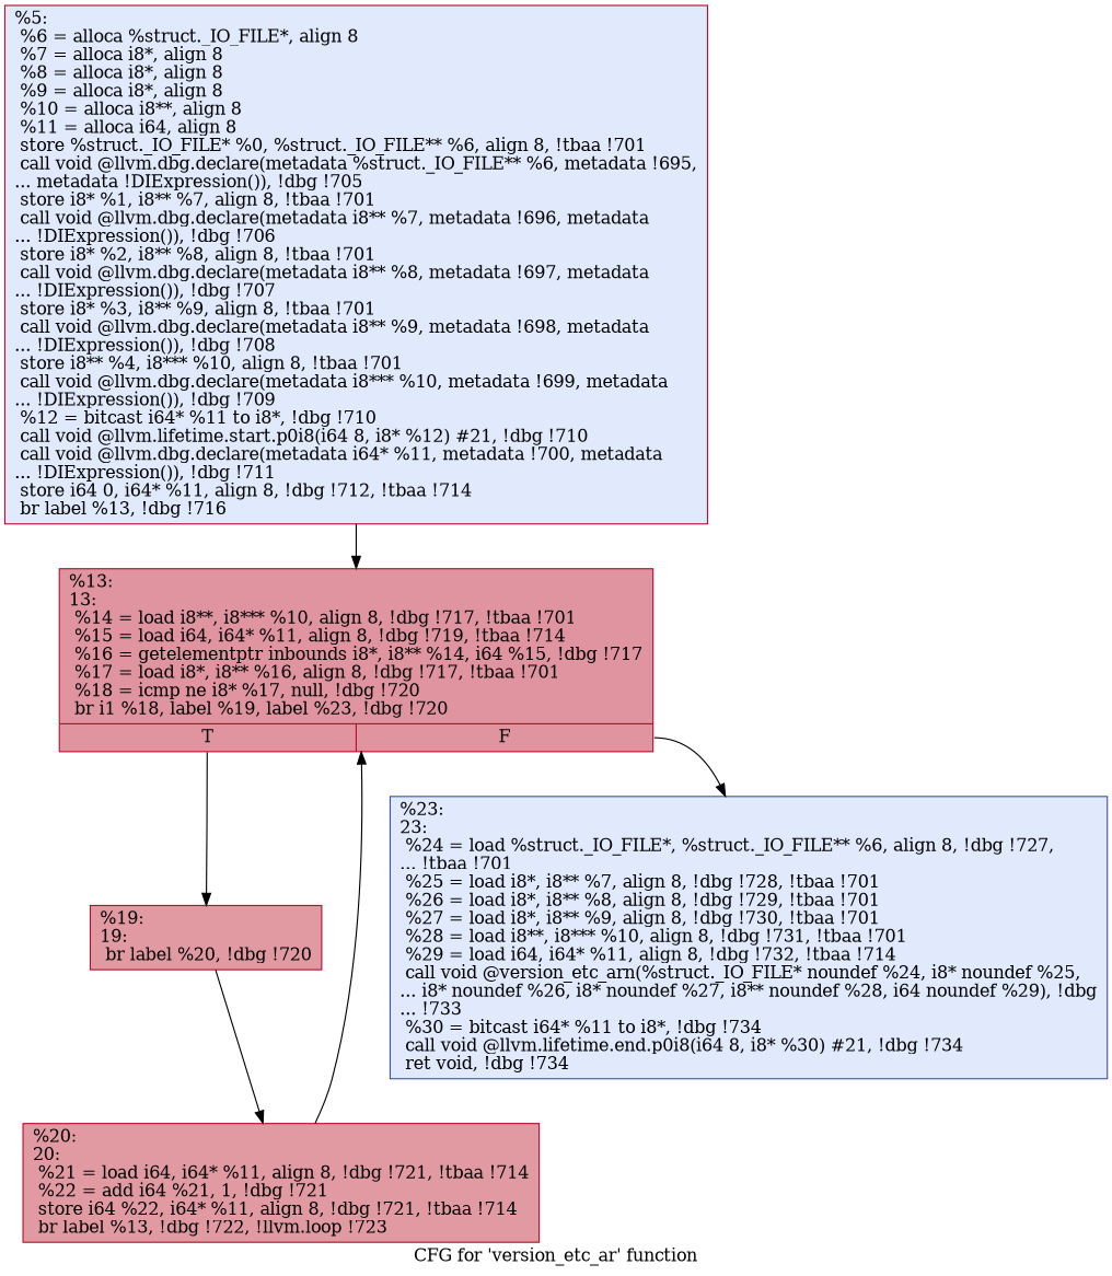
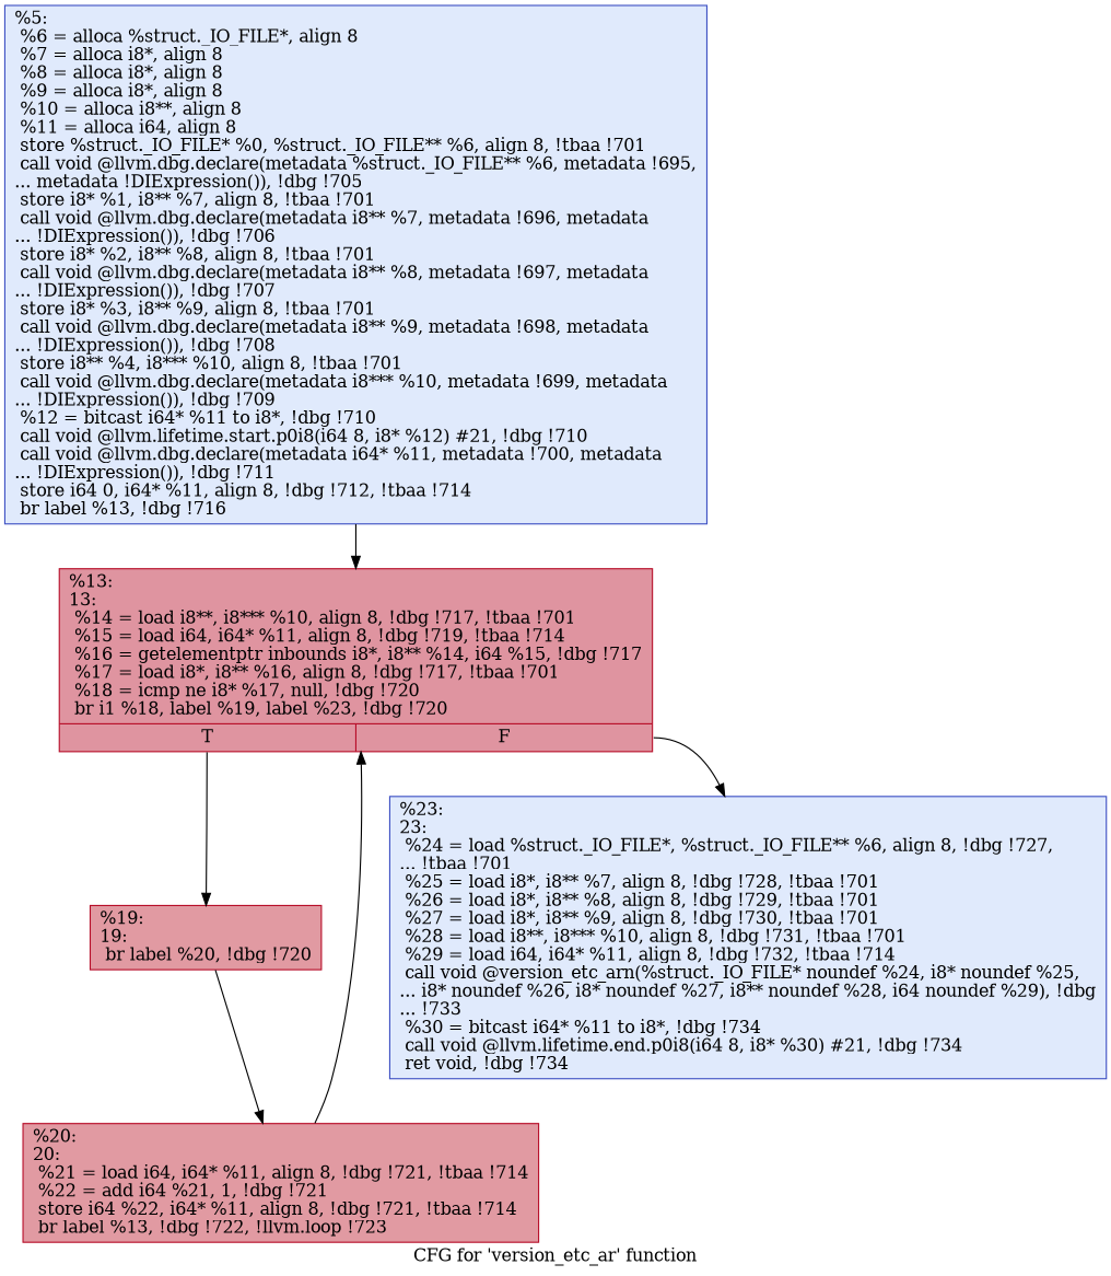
  digraph {
    label="CFG for 'version_etc_ar' function"
    node [color="#b70d28ff" fillcolor="#b9d0f970" shape=record style=filled]
-   n1 [label="{%5:\l  %6 = alloca %struct._IO_FILE*, align 8\l  %7 = alloca i8*, align 8\l  %8 = alloca i8*, align 8\l  %9 = alloca i8*, align 8\l  %10 = alloca i8**, align 8\l  %11 = alloca i64, align 8\l  store %struct._IO_FILE* %0, %struct._IO_FILE** %6, align 8, !tbaa !701\l  call void @llvm.dbg.declare(metadata %struct._IO_FILE** %6, metadata !695,\l... metadata !DIExpression()), !dbg !705\l  store i8* %1, i8** %7, align 8, !tbaa !701\l  call void @llvm.dbg.declare(metadata i8** %7, metadata !696, metadata\l... !DIExpression()), !dbg !706\l  store i8* %2, i8** %8, align 8, !tbaa !701\l  call void @llvm.dbg.declare(metadata i8** %8, metadata !697, metadata\l... !DIExpression()), !dbg !707\l  store i8* %3, i8** %9, align 8, !tbaa !701\l  call void @llvm.dbg.declare(metadata i8** %9, metadata !698, metadata\l... !DIExpression()), !dbg !708\l  store i8** %4, i8*** %10, align 8, !tbaa !701\l  call void @llvm.dbg.declare(metadata i8*** %10, metadata !699, metadata\l... !DIExpression()), !dbg !709\l  %12 = bitcast i64* %11 to i8*, !dbg !710\l  call void @llvm.lifetime.start.p0i8(i64 8, i8* %12) #21, !dbg !710\l  call void @llvm.dbg.declare(metadata i64* %11, metadata !700, metadata\l... !DIExpression()), !dbg !711\l  store i64 0, i64* %11, align 8, !dbg !712, !tbaa !714\l  br label %13, !dbg !716\l}"]
+   n1 [color="#3d50c3ff" label="{%5:\l  %6 = alloca %struct._IO_FILE*, align 8\l  %7 = alloca i8*, align 8\l  %8 = alloca i8*, align 8\l  %9 = alloca i8*, align 8\l  %10 = alloca i8**, align 8\l  %11 = alloca i64, align 8\l  store %struct._IO_FILE* %0, %struct._IO_FILE** %6, align 8, !tbaa !701\l  call void @llvm.dbg.declare(metadata %struct._IO_FILE** %6, metadata !695,\l... metadata !DIExpression()), !dbg !705\l  store i8* %1, i8** %7, align 8, !tbaa !701\l  call void @llvm.dbg.declare(metadata i8** %7, metadata !696, metadata\l... !DIExpression()), !dbg !706\l  store i8* %2, i8** %8, align 8, !tbaa !701\l  call void @llvm.dbg.declare(metadata i8** %8, metadata !697, metadata\l... !DIExpression()), !dbg !707\l  store i8* %3, i8** %9, align 8, !tbaa !701\l  call void @llvm.dbg.declare(metadata i8** %9, metadata !698, metadata\l... !DIExpression()), !dbg !708\l  store i8** %4, i8*** %10, align 8, !tbaa !701\l  call void @llvm.dbg.declare(metadata i8*** %10, metadata !699, metadata\l... !DIExpression()), !dbg !709\l  %12 = bitcast i64* %11 to i8*, !dbg !710\l  call void @llvm.lifetime.start.p0i8(i64 8, i8* %12) #21, !dbg !710\l  call void @llvm.dbg.declare(metadata i64* %11, metadata !700, metadata\l... !DIExpression()), !dbg !711\l  store i64 0, i64* %11, align 8, !dbg !712, !tbaa !714\l  br label %13, !dbg !716\l}"]
    n2 [fillcolor="#b70d2870" label="{%13:\l13:                                               \l  %14 = load i8**, i8*** %10, align 8, !dbg !717, !tbaa !701\l  %15 = load i64, i64* %11, align 8, !dbg !719, !tbaa !714\l  %16 = getelementptr inbounds i8*, i8** %14, i64 %15, !dbg !717\l  %17 = load i8*, i8** %16, align 8, !dbg !717, !tbaa !701\l  %18 = icmp ne i8* %17, null, !dbg !720\l  br i1 %18, label %19, label %23, !dbg !720\l|{<s0>T|<s1>F}}"]
    n3 [fillcolor="#bb1b2c70" label="{%19:\l19:                                               \l  br label %20, !dbg !720\l}"]
    n4 [color="#3d50c3ff" label="{%23:\l23:                                               \l  %24 = load %struct._IO_FILE*, %struct._IO_FILE** %6, align 8, !dbg !727,\l... !tbaa !701\l  %25 = load i8*, i8** %7, align 8, !dbg !728, !tbaa !701\l  %26 = load i8*, i8** %8, align 8, !dbg !729, !tbaa !701\l  %27 = load i8*, i8** %9, align 8, !dbg !730, !tbaa !701\l  %28 = load i8**, i8*** %10, align 8, !dbg !731, !tbaa !701\l  %29 = load i64, i64* %11, align 8, !dbg !732, !tbaa !714\l  call void @version_etc_arn(%struct._IO_FILE* noundef %24, i8* noundef %25,\l... i8* noundef %26, i8* noundef %27, i8** noundef %28, i64 noundef %29), !dbg\l... !733\l  %30 = bitcast i64* %11 to i8*, !dbg !734\l  call void @llvm.lifetime.end.p0i8(i64 8, i8* %30) #21, !dbg !734\l  ret void, !dbg !734\l}"]
    n5 [fillcolor="#bb1b2c70" label="{%20:\l20:                                               \l  %21 = load i64, i64* %11, align 8, !dbg !721, !tbaa !714\l  %22 = add i64 %21, 1, !dbg !721\l  store i64 %22, i64* %11, align 8, !dbg !721, !tbaa !714\l  br label %13, !dbg !722, !llvm.loop !723\l}"]
    n1 -> n2
    n2 -> n3 [tailport=s0]
    n2 -> n4 [tailport=s1]
    n3 -> n5
    n5 -> n2
  }
